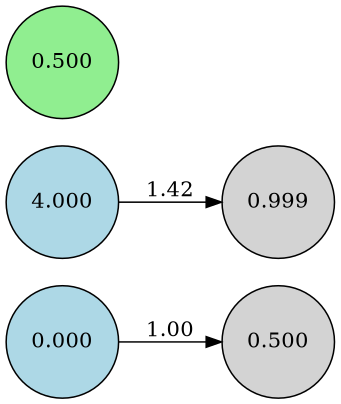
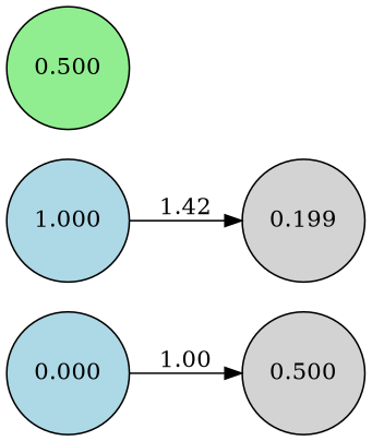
  digraph {
    rankdir=LR
    node [fillcolor=lightblue shape=circle style=filled]
    n1 [label=0.000]
    n2 [fillcolor=lightgray label=0.500]
-   n3 [label=4.000]
-   n4 [fillcolor=lightgray label=0.999]
+   n3 [label=1.000]
+   n4 [fillcolor=lightgray label=0.199]
    n5 [fillcolor=lightgreen label=0.500]
    n1 -> n2 [label=1.00]
    n3 -> n4 [label=1.42]
  }
